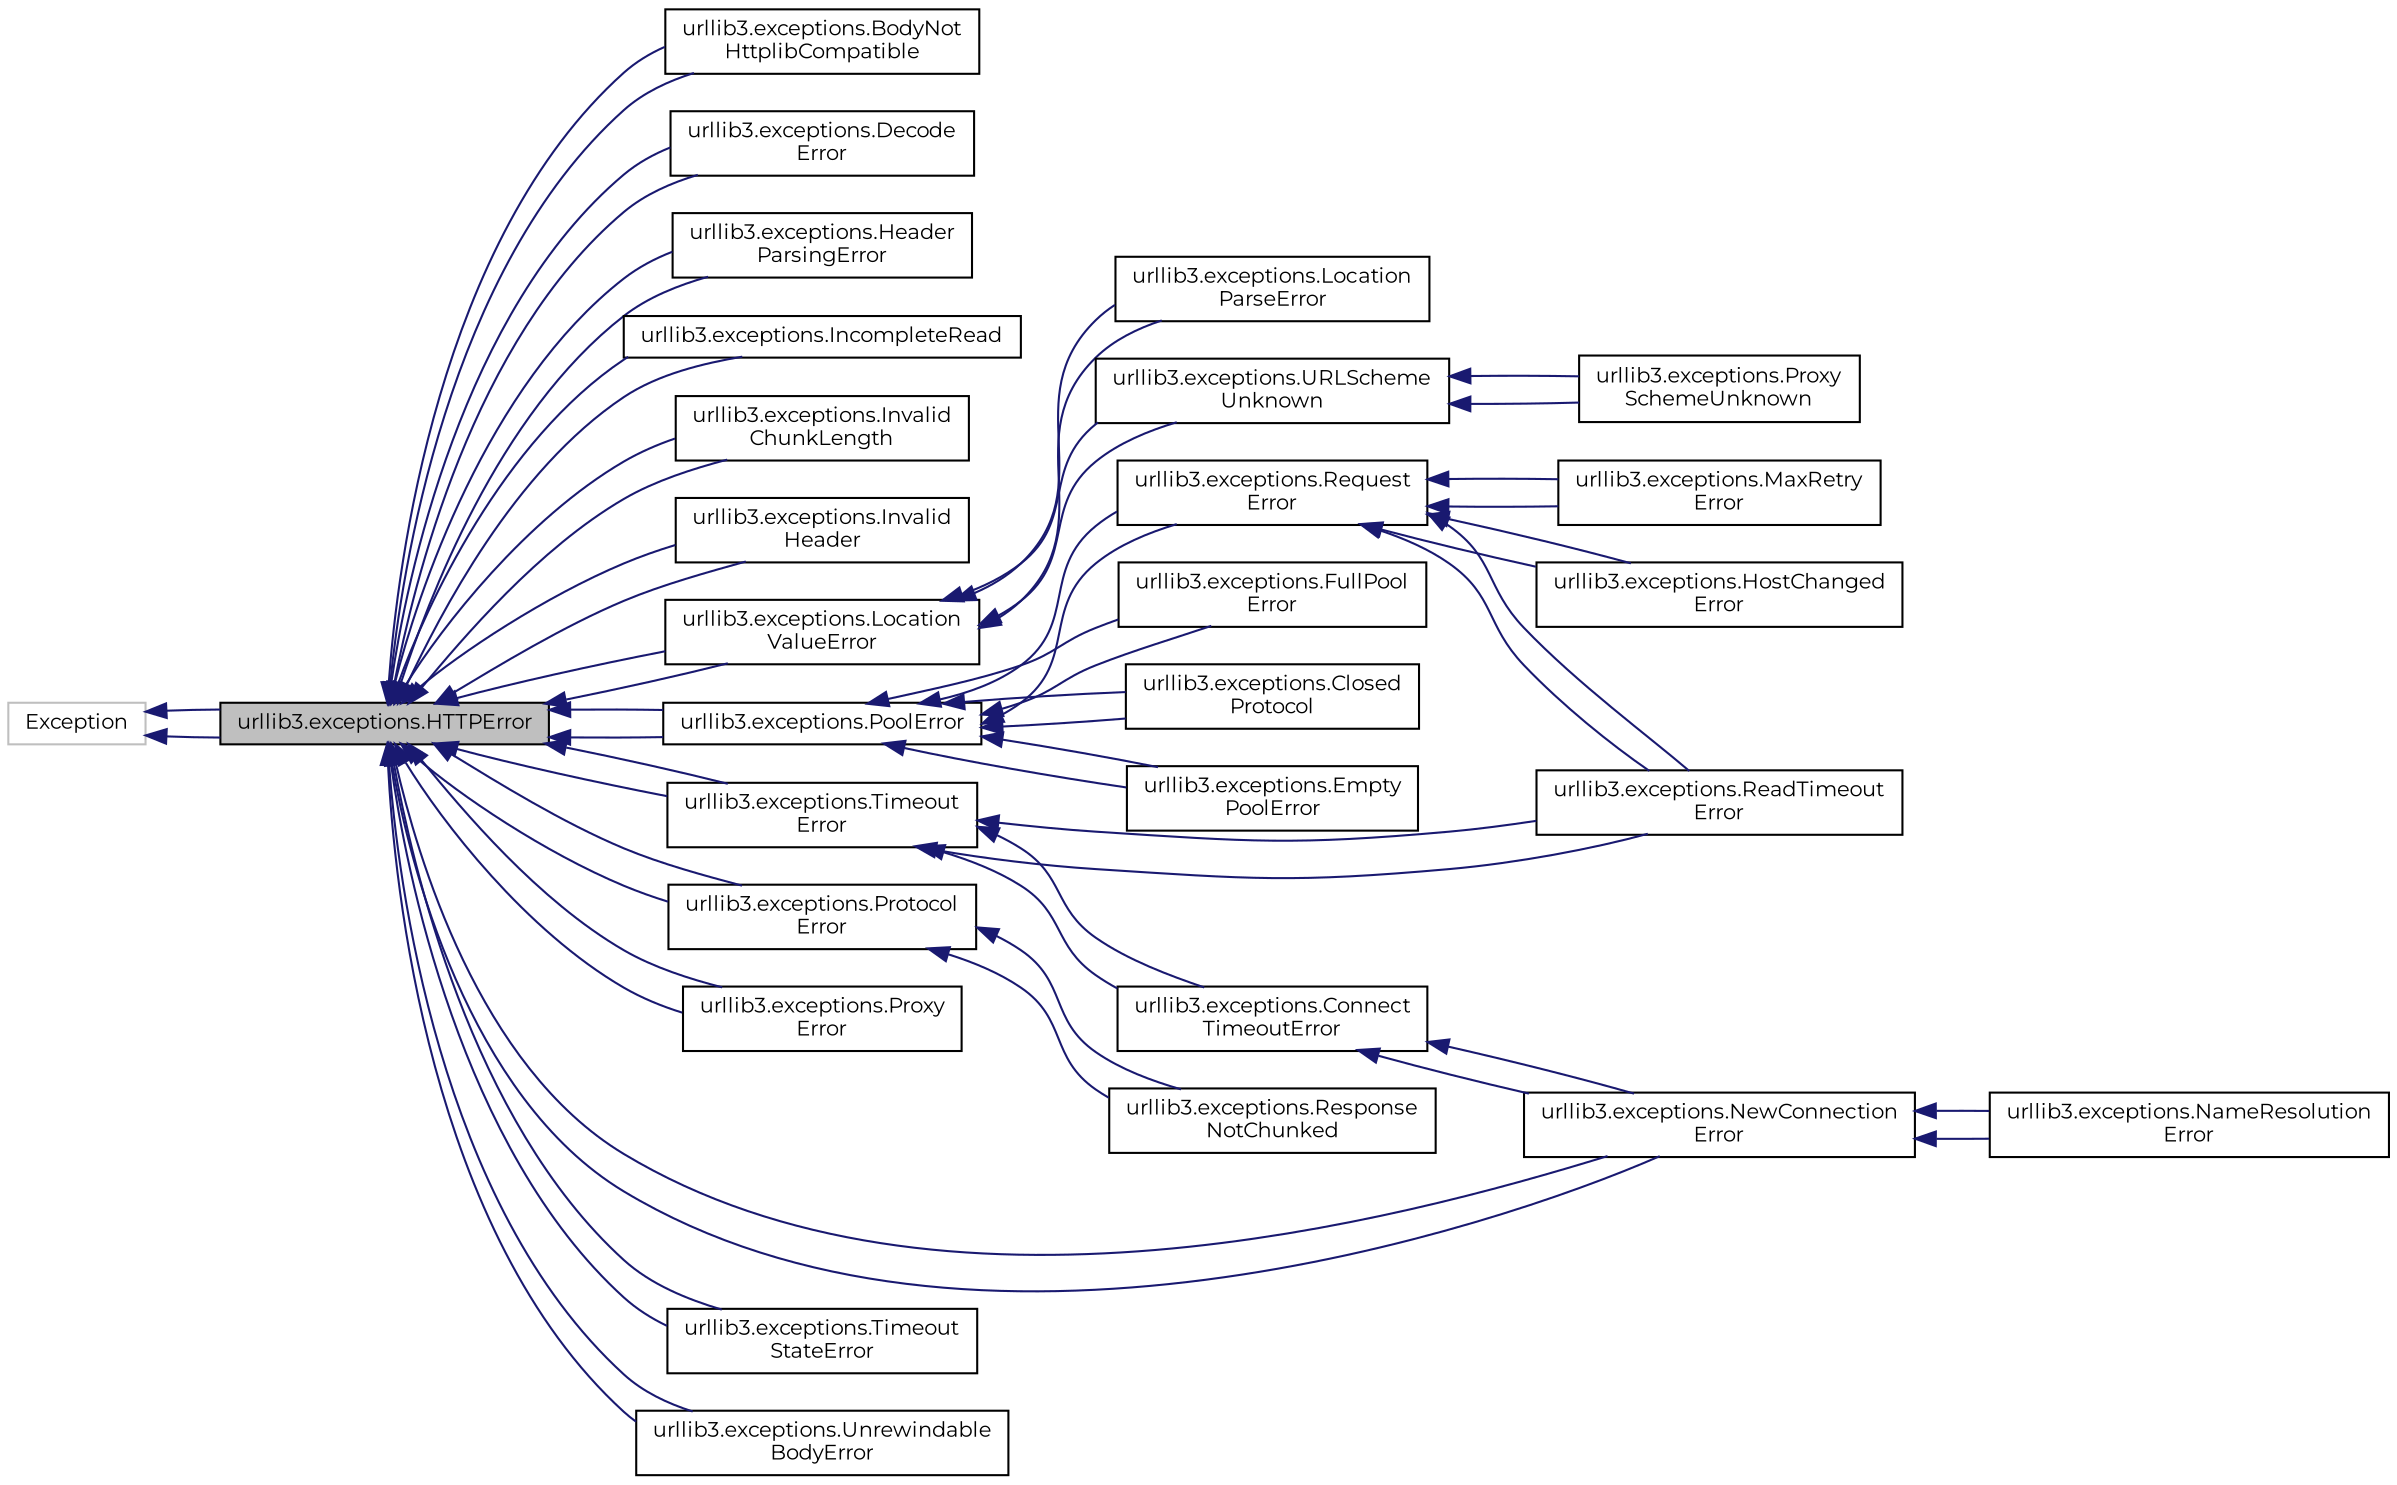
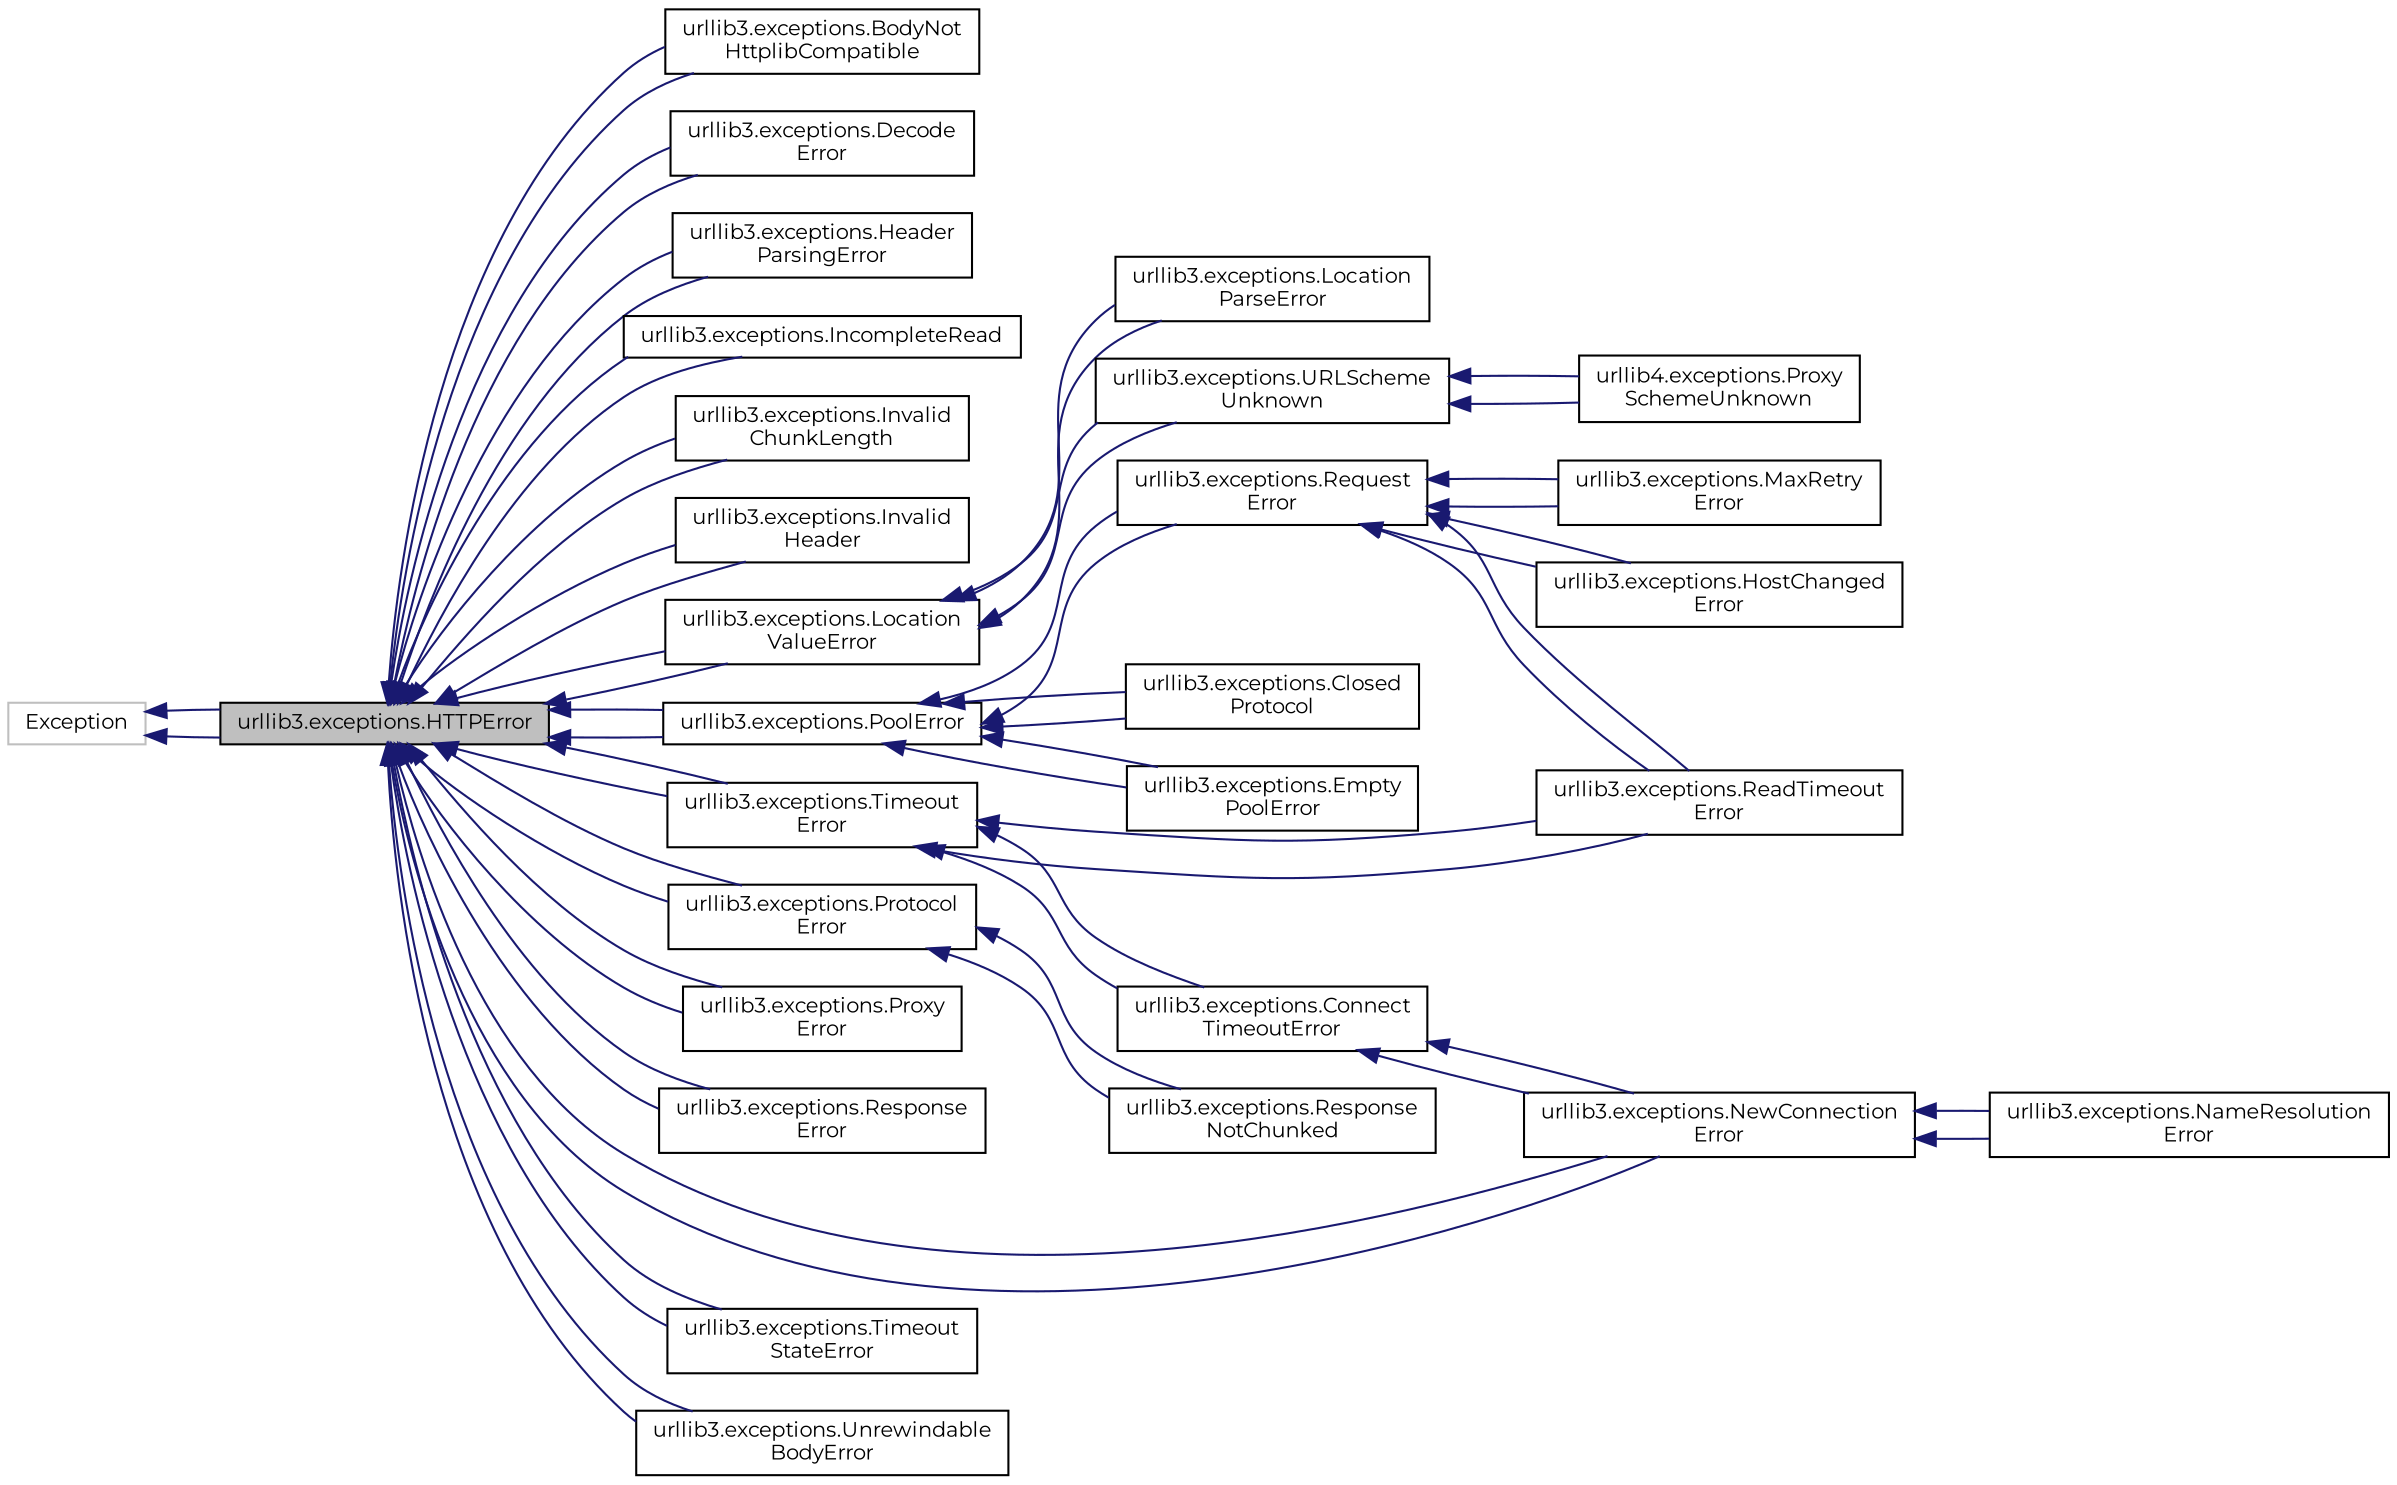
  digraph {
    fontname=Montserrat
    rankdir=LR
    node [color=black fillcolor=white fontname=Montserrat fontsize=10 shape=record style=filled]
    edge [color=midnightblue dir=back fontname=Montserrat fontsize=10 labelfontname=Helvetica labelfontsize=10 style=solid]
    n1 [fillcolor=grey75 fontcolor=black height=0.2 label="urllib3.exceptions.HTTPError" width=0.4]
    n2 [height=0.2 label="urllib3.exceptions.BodyNot\lHttplibCompatible" width=0.4]
    n3 [height=0.2 label="urllib3.exceptions.Decode\lError" width=0.4]
    n4 [height=0.2 label="urllib3.exceptions.Header\lParsingError" width=0.4]
    n5 [height=0.2 label="urllib3.exceptions.IncompleteRead" width=0.4]
    n6 [height=0.2 label="urllib3.exceptions.Invalid\lChunkLength" width=0.4]
    n7 [height=0.2 label="urllib3.exceptions.Invalid\lHeader" width=0.4]
    n8 [height=0.2 label="urllib3.exceptions.Location\lValueError" width=0.4]
    n9 [height=0.2 label="urllib3.exceptions.NewConnection\lError" width=0.4]
    n10 [height=0.2 label="urllib3.exceptions.PoolError" width=0.4]
    n11 [height=0.2 label="urllib3.exceptions.Protocol\lError" width=0.4]
    n12 [height=0.2 label="urllib3.exceptions.Proxy\lError" width=0.4]
+   n13 [height=0.2 label="urllib3.exceptions.Response\lError" width=0.4]
    n14 [height=0.2 label="urllib3.exceptions.Timeout\lError" width=0.4]
    n15 [height=0.2 label="urllib3.exceptions.Timeout\lStateError" width=0.4]
    n16 [height=0.2 label="urllib3.exceptions.Unrewindable\lBodyError" width=0.4]
    n17 [height=0.2 label="urllib3.exceptions.Location\lParseError" width=0.4]
    n18 [height=0.2 label="urllib3.exceptions.URLScheme\lUnknown" width=0.4]
    n19 [height=0.2 label="urllib3.exceptions.NameResolution\lError" width=0.4]
    n20 [height=0.2 label="urllib3.exceptions.Closed\lProtocol" width=0.4]
    n21 [height=0.2 label="urllib3.exceptions.Empty\lPoolError" width=0.4]
-   n22 [height=0.2 label="urllib3.exceptions.FullPool\lError" width=0.4]
    n23 [height=0.2 label="urllib3.exceptions.Request\lError" width=0.4]
    n24 [height=0.2 label="urllib3.exceptions.Response\lNotChunked" width=0.4]
    n25 [height=0.2 label="urllib3.exceptions.ReadTimeout\lError" width=0.4]
    n26 [height=0.2 label="urllib3.exceptions.Connect\lTimeoutError" width=0.4]
    n27 [color=grey75 height=0.2 label=Exception width=0.4]
-   n28 [height=0.2 label="urllib3.exceptions.Proxy\lSchemeUnknown" width=0.4]
+   n28 [height=0.2 label="urllib4.exceptions.Proxy\lSchemeUnknown" width=0.4]
    n29 [height=0.2 label="urllib3.exceptions.HostChanged\lError" width=0.4]
    n30 [height=0.2 label="urllib3.exceptions.MaxRetry\lError" width=0.4]
    n1 -> n2
    n1 -> n2
    n1 -> n3
    n1 -> n3
    n1 -> n4
    n1 -> n4
    n1 -> n5
    n1 -> n5
    n1 -> n6
    n1 -> n6
    n1 -> n7
    n1 -> n7
    n1 -> n8
    n1 -> n8
    n1 -> n9
    n1 -> n9
    n1 -> n10
    n1 -> n10
    n1 -> n11
    n1 -> n11
    n1 -> n12
    n1 -> n12
+   n1 -> n13
+   n1 -> n13
    n1 -> n14
    n1 -> n14
    n1 -> n15
    n1 -> n15
    n1 -> n16
    n1 -> n16
    n8 -> n17
    n8 -> n17
    n8 -> n18
    n8 -> n18
    n9 -> n19
    n9 -> n19
    n10 -> n20
    n10 -> n20
    n10 -> n21
    n10 -> n21
-   n10 -> n22
-   n10 -> n22
    n10 -> n23
    n10 -> n23
    n11 -> n24
    n11 -> n24
    n14 -> n25
    n14 -> n25
    n14 -> n26
    n14 -> n26
    n18 -> n28
    n18 -> n28
    n23 -> n25
    n23 -> n25
    n23 -> n29
    n23 -> n29
    n23 -> n30
    n23 -> n30
    n26 -> n9
    n26 -> n9
    n27 -> n1
    n27 -> n1
  }
